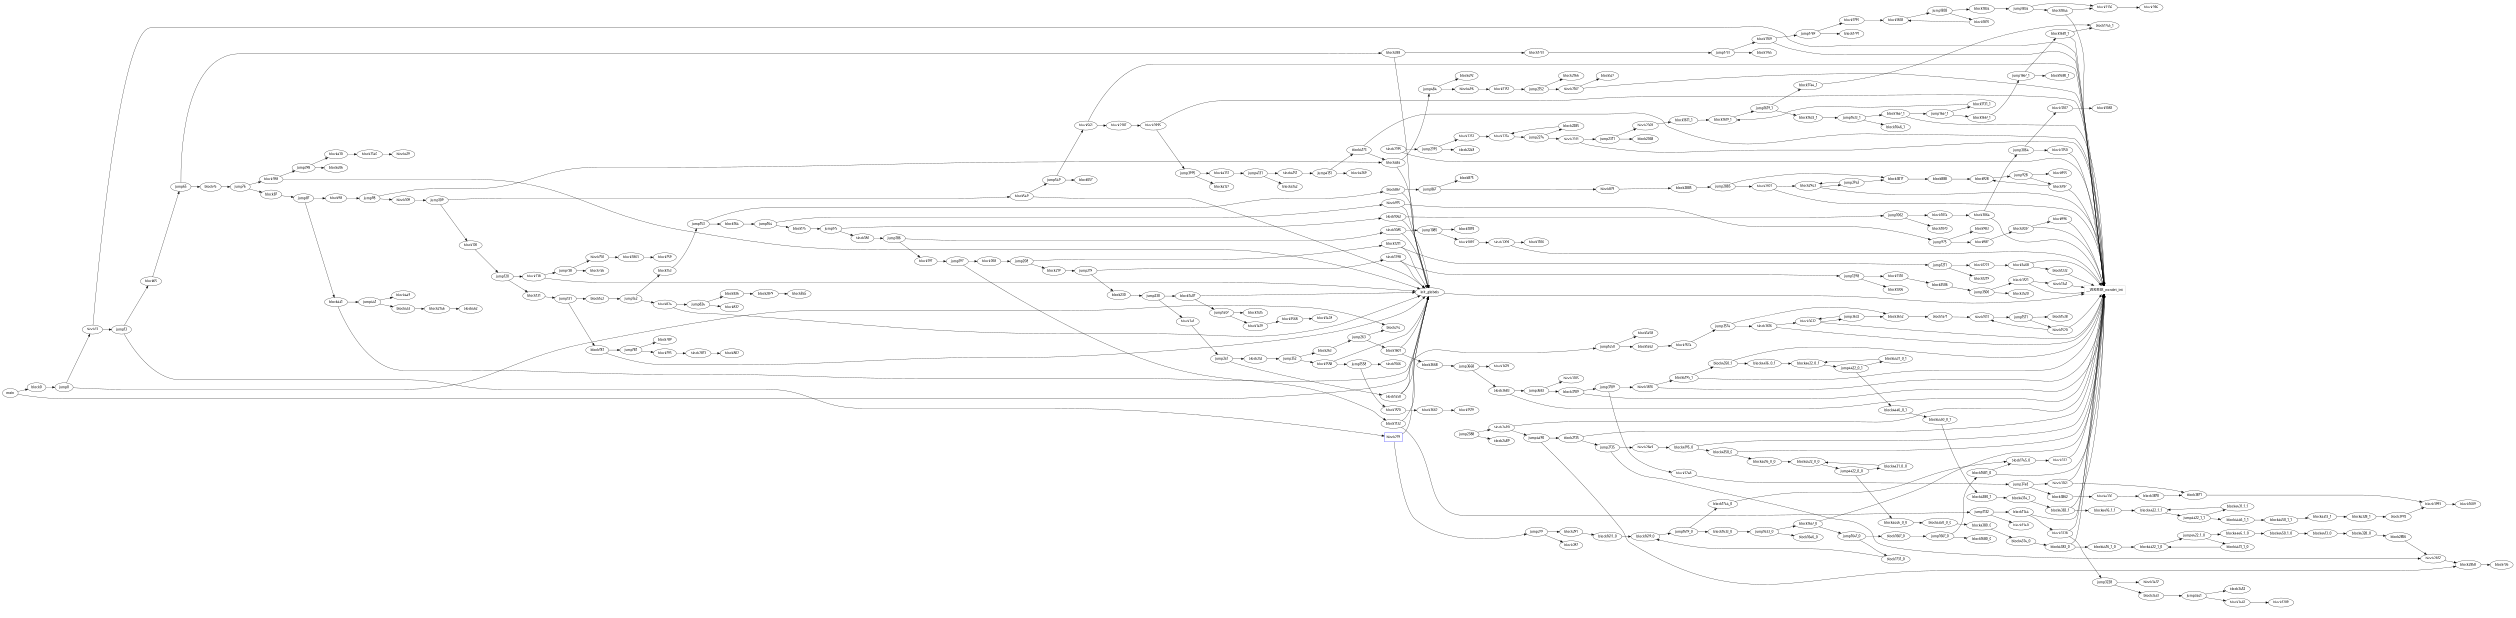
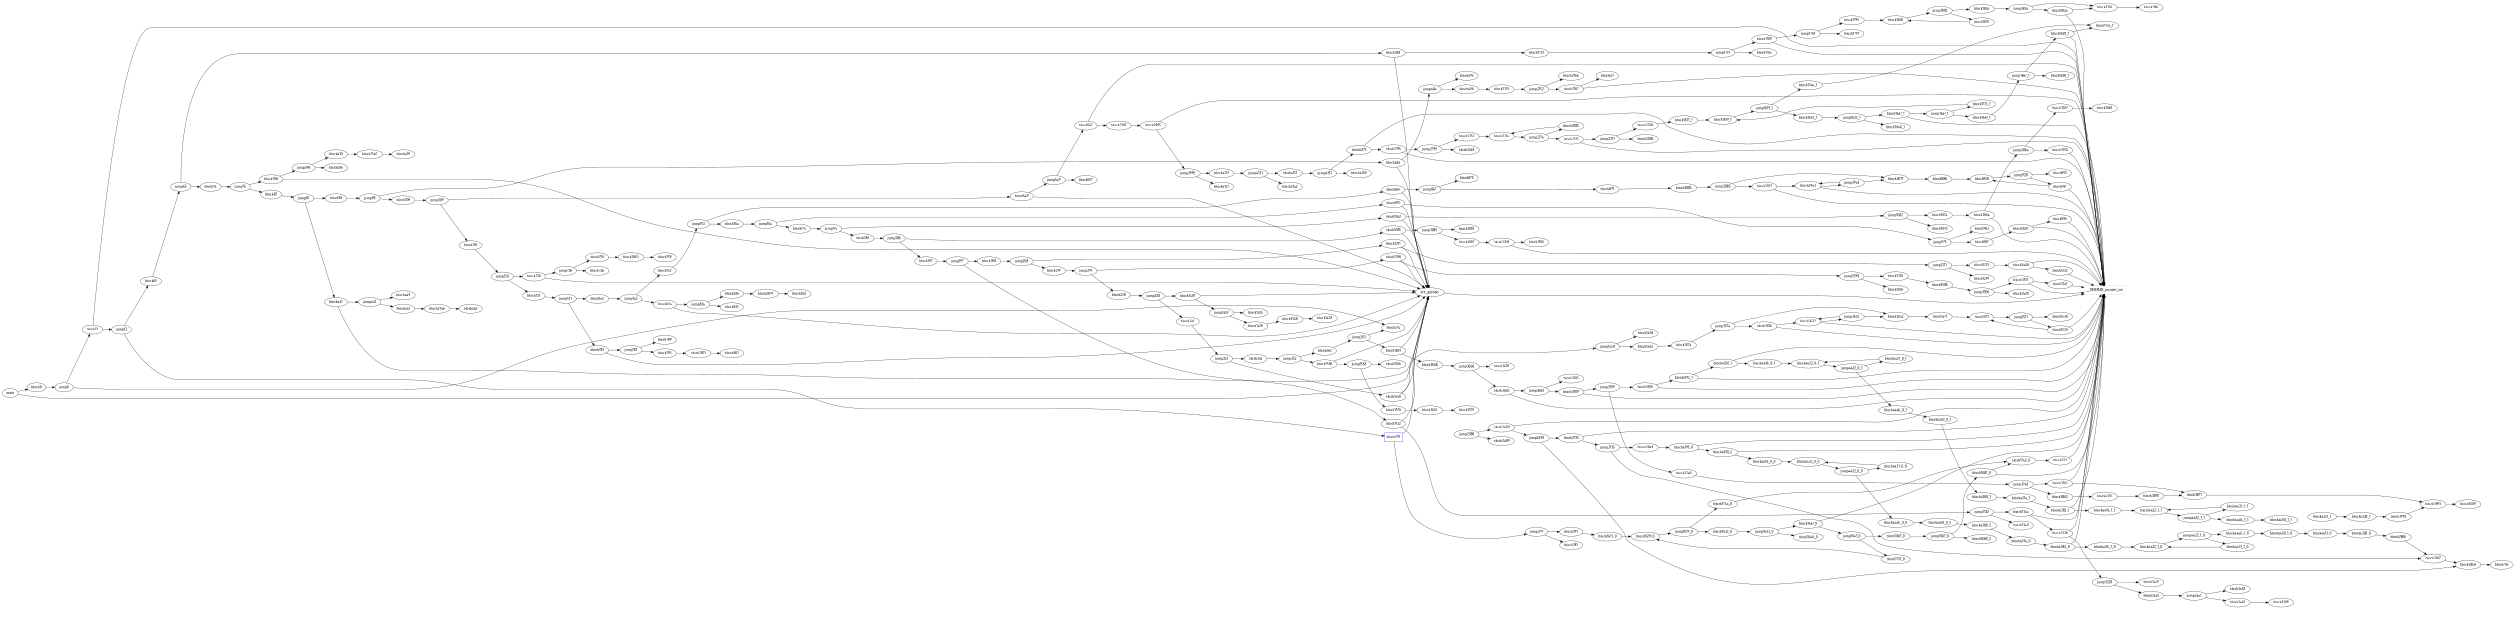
  digraph {
    fontname="Fira Sans"
    rankdir=LR
    node [fontname="Fira Sans"]
    edge [fontname="Fira Sans"]
    block279 [color=blue shape=box]
    init_globals
    jump279
    __VERIFIER_nondet_int [color=grey shape=box]
    block291
    block287
    block0
    jump0
    block13
    block274
    jump13
    block1062
    jump1062
    block1074
    block1070
    block3064
    jump3064
    block3150
    block3207
    block1085
    jump1085
    block1097
    block1093
    block3209
    block109
    jump109
    block120
    block549
    jump120
    jump549
    block1106
    block1132
    jump1132
    block1144
    block1140
    block3228
    jump3228
    block3441
    block3437
    block131
    block738
    jump131
    jump738
    block1211
    jump1211
    block1223
    block1219
    block3468
    block1232
    block1298
    jump1298
    block1310
    block1306
    block3506
    block65
    jump65
    block142
    block781
    jump142
    jump781
    jump3506
    block3521
    block3520
    block1341
    block1407
    jump1407
    block1419
    block1415
    block3568
    block1428
    block153
    block824
    jump153
    jump824
    block1450
    jump1450
    block1462
    block1458
    block3574
    jump3574
    block3616
    block3652
    block1471
    block1511
    jump1511
    block1520
    block1538
    block164
    block867
    jump164
    jump867
    block1558
    jump1558
    block1570
    block1566
    block3662
    block1579
    block1601
    block3668
    jump3668
    block3683
    block3679
    block1611_0
    block1619_0
    jump1619_0
    block1633_0
    block1744_0
    block1611_1
    block1619_1
    jump1619_1
    block1633_1
    block1744_1
    jump1633_0
    block1745_0
    jump1633_1
    block1745_1
    block1647_0
    block1646_0
    jump1647_0
    block1647_1
    block1646_1
    jump1647_1
    block175
    block975
    jump175
    jump975
    block1667_0
    block1731_0
    jump1667_0
    block1667_1
    block1731_1
    jump1667_1
    block1681_0
    block1680_0
    block1681_1
    block1680_1
    block322
    jump2388
    block2490
    block2489
    block186
    jump186
    block1751
    jump1751
    block1769
    block1765
    jump1769
    block1795
    block1791
    block1803
    jump1803
    block1815
    block1834
    jump1834
    block1844
    block2136
    block396
    block197
    jump197
    block208
    jump208
    block219
    jump219
    block2140
    block419
    block2146
    block462
    block2152
    jump2152
    block2167
    block2166
    block527
    block2187
    block3995
    jump3995
    block4131
    block4127
    block230
    jump230
    block2195
    jump2195
    block2252
    block2248
    block2274
    jump2274
    block2285
    block2311
    jump2311
    block241
    jump241
    block2369
    block2368
-   jump2490 [label=jump4490]
+   jump2490
    block252
    jump252
    block2735
    block2858
    jump2735
    block736
    block263
    jump263
    block2849
    block2857
    block4195_0
    block4350_0
    block4416_0_0
    block2856
    block2863
    block759
    block2873
    block802
    block2879
    block845
    block2885
    jump2885
    block2927
    block3017
    block2943
    block888
    jump2943
    block928
    jump928
    block3027
    block996
    block1083
    jump3441
    block3461
    block3452
    block1209
    block3632
    jump3632
    jump3683
    block3709
    block3705
    jump3709
    block3748
    block3876
    jump3748
    block4195_1
    block3761
    block3862
    block3871
    block4330
    block3993
    block1609
    block3870
    block4350_1
    block4416_0_1
    block388
    block398
    jump398
    block410
    block406
    block3992
    jump4131
    block4151
    block4142
    jump4151
    block4173
    block4169
    block4422_0_0
    block4422_0_1
    block4314_0
    block4383_0
    block4416_1_0
    block4422_1_0
    block4314_1
    block4383_1
    block4416_1_1
    block4422_1_1
    block4328_0
    block4328_1
    jump4422_0_0
    jump4422_0_1
    block4380_0
    block4380_1
    jump4422_1_0
    jump4422_1_1
    block441
    jump441
    block453
    block449
    block4413_0
    block4413_1
    block4431_0_0
    block4446_0_0
    block4431_0_1
    block4446_0_1
    block4431_1_0
    block4446_1_0
    block4431_1_1
    block4446_1_1
    block4450_0_0
    block4450_0_1
    block4450_1_0
    block4450_1_1
    block484
    jump484
    block496
    block492
    block561
    block557
    block76
    jump76
    block750
    block746
    block87
    jump87
    block793
    block789
    block836
    block832
    block879
    block875
    block98
    jump98
    block937
    block955
    block987
    block983
    main
    block279 -> init_globals
    block279 -> jump279
    init_globals -> __VERIFIER_nondet_int
    jump279 -> block291
    jump279 -> block287
    block291 -> block1611_0
    block0 -> jump0
    jump0 -> block13
    jump0 -> block274
    block13 -> __VERIFIER_nondet_int
    block13 -> jump13
    jump13 -> block279
    jump13 -> block65
    block1062 -> init_globals
    block1062 -> jump1062
    jump1062 -> block1074
    jump1062 -> block1070
    block1074 -> block3064
    block3064 -> __VERIFIER_nondet_int
    block3064 -> jump3064
    jump3064 -> block3150
    jump3064 -> block3207
    block3150 -> __VERIFIER_nondet_int
    block3207 -> block1083
    block1085 -> init_globals
    block1085 -> jump1085
    jump1085 -> block1097
    jump1085 -> block1093
    block1097 -> block3209
    block3209 -> __VERIFIER_nondet_int
    block3209 -> block1106
    block109 -> jump109
    jump109 -> block120
    jump109 -> block549
    block120 -> jump120
    block549 -> init_globals
    block549 -> jump549
    jump120 -> block131
    jump120 -> block738
    jump549 -> block561
    jump549 -> block557
    block1132 -> init_globals
    block1132 -> jump1132
    jump1132 -> block1144
    jump1132 -> block1140
    block1144 -> __VERIFIER_nondet_int
    block1144 -> block3228
    block3228 -> __VERIFIER_nondet_int
    block3228 -> jump3228
    jump3228 -> block3441
    jump3228 -> block3437
    block3441 -> jump3441
    block131 -> jump131
    block738 -> init_globals
    block738 -> jump738
    jump131 -> block142
    jump131 -> block781
    jump738 -> block750
    jump738 -> block746
    block1211 -> init_globals
    block1211 -> jump1211
    jump1211 -> block1223
    jump1211 -> block1219
    block1223 -> block3468
    block3468 -> __VERIFIER_nondet_int
    block3468 -> block1232
    block1232 -> __VERIFIER_nondet_int
    block1298 -> init_globals
    block1298 -> jump1298
    jump1298 -> block1310
    jump1298 -> block1306
    block1310 -> block3506
    block3506 -> jump3506
    block65 -> jump65
    jump65 -> block388
    jump65 -> block76
    block142 -> jump142
    block781 -> init_globals
    block781 -> jump781
    jump142 -> block153
    jump142 -> block824
    jump781 -> block793
    jump781 -> block789
    jump3506 -> block3521
    jump3506 -> block3520
    block3521 -> __VERIFIER_nondet_int
    block3521 -> block1341
    block1341 -> __VERIFIER_nondet_int
    block1407 -> init_globals
    block1407 -> jump1407
    jump1407 -> block1419
    jump1407 -> block1415
    block1419 -> block3568
    block3568 -> block1428
    block153 -> jump153
    block824 -> init_globals
    block824 -> jump824
    jump153 -> block164
    jump153 -> block867
    jump824 -> block836
    jump824 -> block832
    block1450 -> init_globals
    block1450 -> jump1450
    jump1450 -> block1462
    jump1450 -> block1458
    block1462 -> block3574
    block3574 -> jump3574
    jump3574 -> block3616
    jump3574 -> block3652
    block3616 -> __VERIFIER_nondet_int
    block3616 -> block3632
    block3652 -> block1471
    block1471 -> block1511
    block1511 -> jump1511
    jump1511 -> block1520
    jump1511 -> block1538
    block1520 -> __VERIFIER_nondet_int
    block1520 -> block1511
    block164 -> jump164
    block867 -> init_globals
    block867 -> jump867
    jump164 -> block175
    jump164 -> block975
    jump867 -> block879
    jump867 -> block875
    block1558 -> init_globals
    block1558 -> jump1558
    jump1558 -> block1570
    jump1558 -> block1566
    block1570 -> block3662
    block3662 -> block1579
    block1601 -> init_globals
    block1601 -> block3668
    block3668 -> jump3668
    jump3668 -> block3683
    jump3668 -> block3679
    block3683 -> __VERIFIER_nondet_int
    block3683 -> jump3683
    block1611_0 -> block1619_0
    block1619_0 -> jump1619_0
    jump1619_0 -> block1633_0
    jump1619_0 -> block1744_0
    block1633_0 -> jump1633_0
    block1744_0 -> block1745_0
    block1611_1 -> block1619_1
    block1619_1 -> jump1619_1
    jump1619_1 -> block1633_1
    jump1619_1 -> block1744_1
    block1633_1 -> jump1633_1
    block1744_1 -> block1745_1
    jump1633_0 -> block1647_0
    jump1633_0 -> block1646_0
    block1745_0 -> block322
    jump1633_1 -> block1647_1
    jump1633_1 -> block1646_1
    block1647_0 -> __VERIFIER_nondet_int
    block1647_0 -> jump1647_0
    jump1647_0 -> block1667_0
    jump1647_0 -> block1731_0
    block1647_1 -> __VERIFIER_nondet_int
    block1647_1 -> jump1647_1
    jump1647_1 -> block1667_1
    jump1647_1 -> block1731_1
    block175 -> jump175
    block975 -> init_globals
    block975 -> jump975
    jump175 -> block1062
    jump175 -> block186
    jump975 -> block987
    jump975 -> block983
    block1667_0 -> jump1667_0
    block1731_0 -> block1619_0
    jump1667_0 -> block1681_0
    jump1667_0 -> block1680_0
    block1667_1 -> jump1667_1
    block1731_1 -> block1619_1
    jump1667_1 -> block1681_1
    jump1667_1 -> block1680_1
    block1681_0 -> __VERIFIER_nondet_int
    block1681_0 -> block1745_0
    block1681_1 -> __VERIFIER_nondet_int
    block1681_1 -> block1745_1
    block322 -> __VERIFIER_nondet_int
    jump2388 -> block2490
    jump2388 -> block2489
    block2490 -> __VERIFIER_nondet_int
    block2490 -> jump2490
    block186 -> jump186
    jump186 -> block1085
    jump186 -> block197
    block1751 -> jump1751
    jump1751 -> block1769
    jump1751 -> block1765
    block1769 -> __VERIFIER_nondet_int
    block1769 -> jump1769
    jump1769 -> block1795
    jump1769 -> block1791
    block1795 -> block1803
    block1803 -> jump1803
    jump1803 -> block1815
    jump1803 -> block1834
    block1815 -> block1803
    block1834 -> jump1834
    jump1834 -> block1844
    jump1834 -> block2136
    block1844 -> __VERIFIER_nondet_int
    block1844 -> block2136
    block2136 -> block396
    block197 -> jump197
    jump197 -> block1132
    jump197 -> block208
    block208 -> jump208
    jump208 -> block1211
    jump208 -> block219
    block219 -> jump219
    jump219 -> block1298
    jump219 -> block230
    block2140 -> block419
    block2146 -> block462
    block2152 -> jump2152
    jump2152 -> block2167
    jump2152 -> block2166
    block2167 -> __VERIFIER_nondet_int
    block2167 -> block527
    block2187 -> block3995
    block3995 -> __VERIFIER_nondet_int
    block3995 -> jump3995
    jump3995 -> block4131
    jump3995 -> block4127
    block4131 -> jump4131
    block230 -> jump230
    jump230 -> block1407
    jump230 -> block241
    block2195 -> __VERIFIER_nondet_int
    block2195 -> jump2195
    jump2195 -> block2252
    jump2195 -> block2248
    block2252 -> block2274
    block2274 -> jump2274
    jump2274 -> block2285
    jump2274 -> block2311
    block2285 -> block2274
    block2311 -> __VERIFIER_nondet_int
    block2311 -> jump2311
    jump2311 -> block2369
    jump2311 -> block2368
    block241 -> jump241
    jump241 -> block1450
    jump241 -> block252
    block2369 -> block1611_1
    jump2490 -> block2735
    jump2490 -> block2858
    block252 -> jump252
    jump252 -> block1558
    jump252 -> block263
    block2735 -> __VERIFIER_nondet_int
    block2735 -> jump2735
    block2858 -> block736
    jump2735 -> block2849
    jump2735 -> block2857
    block263 -> jump263
    jump263 -> block274
    jump263 -> block1601
    block2849 -> block4195_0
    block2857 -> block2858
    block4195_0 -> __VERIFIER_nondet_int
    block4195_0 -> block4350_0
    block4350_0 -> __VERIFIER_nondet_int
    block4350_0 -> block4416_0_0
    block4416_0_0 -> block4422_0_0
    block2856 -> block2857
    block2863 -> block759
    block2873 -> block802
    block2879 -> block845
    block2885 -> jump2885
    jump2885 -> block2927
    jump2885 -> block3017
    block2927 -> __VERIFIER_nondet_int
    block2927 -> block2943
    block3017 -> block888
    block2943 -> __VERIFIER_nondet_int
    block2943 -> jump2943
    block888 -> block928
    jump2943 -> block3017
    jump2943 -> block2943
    block928 -> jump928
    jump928 -> block937
    jump928 -> block955
    block3027 -> __VERIFIER_nondet_int
    block3027 -> block996
    block996 -> __VERIFIER_nondet_int
    jump3441 -> block3461
    jump3441 -> block3452
    block3461 -> block1209
    block3632 -> __VERIFIER_nondet_int
    block3632 -> jump3632
    jump3632 -> block3652
    jump3632 -> block3632
    jump3683 -> block3709
    jump3683 -> block3705
    block3709 -> __VERIFIER_nondet_int
    block3709 -> jump3709
    jump3709 -> block3748
    jump3709 -> block3876
    block3748 -> jump3748
    block3876 -> __VERIFIER_nondet_int
    block3876 -> block4195_1
    jump3748 -> block3761
    jump3748 -> block3862
    block4195_1 -> __VERIFIER_nondet_int
    block4195_1 -> block4350_1
    block3761 -> __VERIFIER_nondet_int
    block3761 -> block3871
    block3862 -> block4330
    block3871 -> block3993
    block4330 -> block3870
    block3993 -> block1609
    block3870 -> block3871
    block4350_1 -> __VERIFIER_nondet_int
    block4350_1 -> block4416_0_1
    block4416_0_1 -> block4422_0_1
    block388 -> init_globals
    block388 -> block1751
    block398 -> init_globals
    block398 -> jump398
    jump398 -> block410
    jump398 -> block406
    block410 -> block2140
    block3992 -> block3993
    jump4131 -> block4151
    jump4131 -> block4142
    block4151 -> jump4151
    jump4151 -> block4173
    jump4151 -> block4169
    block4173 -> __VERIFIER_nondet_int
-   block4173 -> block484
+   block4173 -> block2195
    block4422_0_0 -> jump4422_0_0
    block4422_0_1 -> jump4422_0_1
    block4314_0 -> block4383_0
    block4383_0 -> __VERIFIER_nondet_int
    block4383_0 -> block4416_1_0
    block4416_1_0 -> block4422_1_0
    block4422_1_0 -> jump4422_1_0
    block4314_1 -> block4383_1
    block4383_1 -> __VERIFIER_nondet_int
    block4383_1 -> block4416_1_1
    block4416_1_1 -> block4422_1_1
    block4422_1_1 -> jump4422_1_1
    block4328_0 -> block2856
    block4328_1 -> block3992
    jump4422_0_0 -> block4431_0_0
    jump4422_0_0 -> block4446_0_0
    jump4422_0_1 -> block4431_0_1
    jump4422_0_1 -> block4446_0_1
    block4380_0 -> block4314_0
    block4380_1 -> block4314_1
    jump4422_1_0 -> block4431_1_0
    jump4422_1_0 -> block4446_1_0
    jump4422_1_1 -> block4431_1_1
    jump4422_1_1 -> block4446_1_1
    block441 -> init_globals
    block441 -> jump441
    jump441 -> block453
    jump441 -> block449
    block453 -> block2146
    block4413_0 -> block4328_0
    block4413_1 -> block4328_1
    block4431_0_0 -> block4422_0_0
    block4446_0_0 -> block4450_0_0
    block4431_0_1 -> block4422_0_1
    block4446_0_1 -> block4450_0_1
    block4431_1_0 -> block4422_1_0
    block4446_1_0 -> block4450_1_0
    block4431_1_1 -> block4422_1_1
    block4446_1_1 -> block4450_1_1
    block4450_0_0 -> block4380_0
    block4450_0_1 -> block4380_1
    block4450_1_0 -> block4413_0
-   block4450_1_1 -> block4413_1
    block484 -> init_globals
    block484 -> jump484
    jump484 -> block496
    jump484 -> block492
    block496 -> block2152
    block561 -> __VERIFIER_nondet_int
    block561 -> block2187
    block76 -> jump76
    jump76 -> block398
    jump76 -> block87
    block750 -> block2863
    block87 -> jump87
    jump87 -> block441
    jump87 -> block98
    block793 -> block2873
    block836 -> block2879
    block879 -> block2885
    block98 -> jump98
    jump98 -> block109
    jump98 -> block484
    block937 -> __VERIFIER_nondet_int
    block937 -> block928
    block987 -> block3027
    main -> init_globals
    main -> block0
  }
